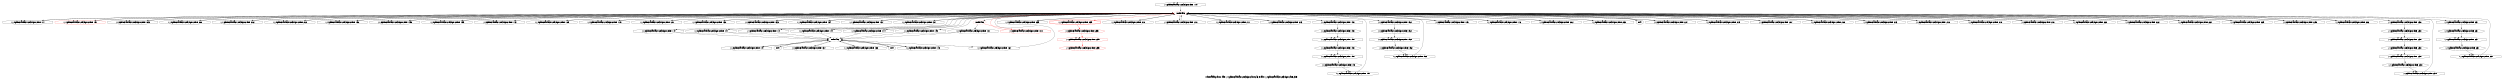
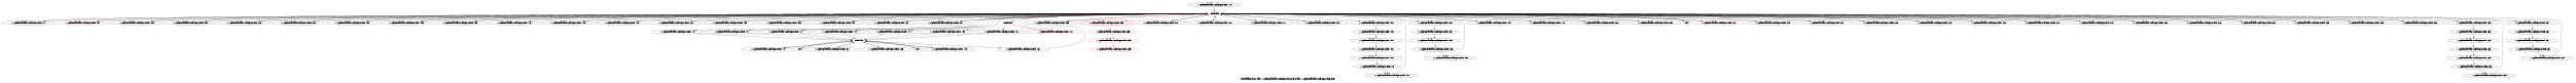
  digraph {
    label="Vulnerability from  'file ../../sphincs-a-sha2-128f/sign.c line 246 to file ../../sphincs-a-sha2-128f/sign.c line 235 ' "
    node [shape=octagon style=solid]
    node_495 [color=red shape=ellipse style=dashed]
    n2 [label="../../sphincs-a-sha2-128f/sign.c Line  177"]
    n3 [color=red label="../../sphincs-a-sha2-128f/sign.c Line  191"]
    n4 [label="../../sphincs-a-sha2-128f/sign.c Line  189"]
    n5 [label="../../sphincs-a-sha2-128f/sign.c Line  200"]
    n6 [label="../../sphincs-a-sha2-128f/sign.c Line  202"]
    n7 [label="../../sphincs-a-sha2-128f/sign.c Line  202"]
    n8 [label="../../sphincs-a-sha2-128f/sign.c Line  190"]
    n9 [label="../../sphincs-a-sha2-128f/sign.c Line  195"]
    n10 [label="../../sphincs-a-sha2-128f/sign.c Line  199"]
    n11 [label="../../sphincs-a-sha2-128f/sign.c Line  142"]
    n12 [label="../../sphincs-a-sha2-128f/sign.c Line  109"]
    n13 [label="../../sphincs-a-sha2-128f/sign.c Line  119"]
    n14 [label="../../sphincs-a-sha2-128f/sign.c Line  120"]
    n15 [label="../../sphincs-a-sha2-128f/sign.c Line  130"]
    n16 [label="../../sphincs-a-sha2-128f/sign.c Line  133"]
    n17 [label="../../sphincs-a-sha2-128f/sign.c Line  134"]
    n18 [label="../../sphincs-a-sha2-128f/sign.c Line  137"]
    n19 [label="../../sphincs-a-sha2-128f/sign.c Line  137"]
    n20 [label="../../sphincs-a-sha2-128f/sign.c Line  141"]
    n21 [label="../../sphincs-a-sha2-128f/sign.c Line  235"]
    n22 [color=red label="../../sphincs-a-sha2-128f/sign.c Line  235" shape=doubleoctagon]
    n23 [label="../../sphincs-a-sha2-128f/sign.c Line  210"]
    n24 [label="../../sphincs-a-sha2-128f/sign.c Line  210"]
    n25 [label="../../sphincs-a-sha2-128f/sign.c Line  211"]
    n26 [label="../../sphincs-a-sha2-128f/sign.c Line  213"]
    n27 [label="../../sphincs-a-sha2-128f/sign.c Line  144"]
    n28 [label="../../sphincs-a-sha2-128f/sign.c Line  144"]
    n29 [label="../../sphincs-a-sha2-128f/sign.c Line  145"]
    n30 [label="../../sphincs-a-sha2-128f/sign.c Line  147"]
    n31 [label="../../sphincs-a-sha2-128f/sign.c Line  147"]
    n32 [label="../../sphincs-a-sha2-128f/sign.c Line  151"]
    n33 [label="../../sphincs-a-sha2-128f/sign.c Line  152"]
    n34 [label="../../sphincs-a-sha2-128f/sign.c Line  175"]
    n35 [label="../../sphincs-a-sha2-128f/sign.c Line  176"]
    n36 [label="../../sphincs-a-sha2-128f/sign.c Line  202"]
    n37 [label="../../sphincs-a-sha2-128f/sign.c Line  203"]
    n38 [label=null]
-   n39 [label="../../sphincs-a-sha2-128f/sign.c Line  227"]
+   n39 [label="../../sphincs-a-sha2-128f/sign.c Line  227" color=red]
    n40 [label="../../sphincs-a-sha2-128f/sign.c Line  219"]
    n41 [label="../../sphincs-a-sha2-128f/sign.c Line  207"]
    n42 [label="../../sphincs-a-sha2-128f/sign.c Line  208"]
    n43 [label="../../sphincs-a-sha2-128f/sign.c Line  213"]
    n44 [label="../../sphincs-a-sha2-128f/sign.c Line  218"]
    n45 [label="../../sphincs-a-sha2-128f/sign.c Line  218"]
    n46 [label="../../sphincs-a-sha2-128f/sign.c Line  218"]
    n47 [label="../../sphincs-a-sha2-128f/sign.c Line  222"]
    n48 [label="../../sphincs-a-sha2-128f/sign.c Line  222"]
    n49 [label="../../sphincs-a-sha2-128f/sign.c Line  222"]
    n50 [label="../../sphincs-a-sha2-128f/sign.c Line  225"]
    n51 [label="../../sphincs-a-sha2-128f/sign.c Line  225"]
    n52 [label="../../sphincs-a-sha2-128f/sign.c Line  226"]
    n53 [label="../../sphincs-a-sha2-128f/sign.c Line  230"]
    n54 [label="../../sphincs-a-sha2-128f/sign.c Line  231"]
    node_498 [color=red shape=ellipse style=dashed]
    n56 [label="../../sphincs-a-sha2-128f/sign.c Line  110"]
    node_496 [shape=ellipse style=dashed]
    n58 [color=red label="../../sphincs-a-sha2-128f/sign.c Line  235" shape=ellipse]
    n59 [label="../../sphincs-a-sha2-128f/sign.c Line  151" shape=ellipse]
    n60 [label="../../sphincs-a-sha2-128f/sign.c Line  152" shape=ellipse]
    n61 [label="../../sphincs-a-sha2-128f/sign.c Line  230" shape=ellipse]
    n62 [label="../../sphincs-a-sha2-128f/sign.c Line  231" shape=ellipse]
    n63 [label="../../sphincs-a-sha2-128f/sign.c Line  137"]
    n64 [label="../../sphincs-a-sha2-128f/sign.c Line  138"]
    n65 [label=null]
    n66 [label="../../sphincs-a-sha2-128f/sign.c Line  148"]
    n67 [label="../../sphincs-a-sha2-128f/sign.c Line  147"]
    n68 [label="../../sphincs-a-sha2-128f/sign.c Line  167"]
    n69 [label=null]
    n70 [color=red label="../../sphincs-a-sha2-128f/sign.c Line  235"]
    n71 [label="../../sphincs-a-sha2-128f/sign.c Line  151"]
    n72 [label="../../sphincs-a-sha2-128f/sign.c Line  152"]
    n73 [label="../../sphincs-a-sha2-128f/sign.c Line  230"]
    n74 [label="../../sphincs-a-sha2-128f/sign.c Line  231"]
    n75 [color=red label="../../sphincs-a-sha2-128f/sign.c Line  100"]
    n76 [label="../../sphincs-a-sha2-128f/sign.c Line  101"]
    n77 [label="../../sphincs-a-sha2-128f/sign.c Line  152" shape=ellipse]
    n78 [label="../../sphincs-a-sha2-128f/sign.c Line  152"]
    n79 [color=red label="../../sphincs-a-sha2-128f/sign.c Line  235" shape=ellipse]
    n80 [label="../../sphincs-a-sha2-128f/sign.c Line  151" shape=ellipse]
    n81 [label="../../sphincs-a-sha2-128f/sign.c Line  151"]
    n82 [label="../../sphincs-a-sha2-128f/sign.c Line  151" shape=ellipse]
    n83 [label="../../sphincs-a-sha2-128f/sign.c Line  151"]
    n84 [label="../../sphincs-a-sha2-128f/sign.c Line  230" shape=ellipse]
    n85 [label="../../sphincs-a-sha2-128f/sign.c Line  230"]
    n86 [label="../../sphincs-a-sha2-128f/sign.c Line  230" shape=ellipse]
    n87 [label="../../sphincs-a-sha2-128f/sign.c Line  230"]
    n88 [label="../../sphincs-a-sha2-128f/sign.c Line  231" shape=ellipse]
    n89 [label="../../sphincs-a-sha2-128f/sign.c Line  231"]
    node_495 -> n2
    node_495 -> n3
    node_495 -> n4
    node_495 -> n5
    node_495 -> n6
    node_495 -> n7
    node_495 -> n8
    node_495 -> n9
    node_495 -> n10
    node_495 -> n11
    node_495 -> n12
    node_495 -> n13
    node_495 -> n14
    node_495 -> n15
    node_495 -> n16
    node_495 -> n17
    node_495 -> n18
    node_495 -> n19
    node_495 -> n20
    node_495 -> n21
    node_495 -> n22 [color=red]
    node_495 -> n23
    node_495 -> n24
    node_495 -> n25
    node_495 -> n26
    node_495 -> n27
    node_495 -> n28
    node_495 -> n29
    node_495 -> n30
    node_495 -> n31
    node_495 -> n32
    node_495 -> n33
    node_495 -> n34
    node_495 -> n35
    node_495 -> n36
    node_495 -> n37
    node_495 -> n38
    node_495 -> n39
    node_495 -> n40
    node_495 -> n41
    node_495 -> n42
    node_495 -> n43
    node_495 -> n44
    node_495 -> n45
    node_495 -> n46
    node_495 -> n47
    node_495 -> n48
    node_495 -> n49
    node_495 -> n50
    node_495 -> n51
    node_495 -> n52
    node_495 -> n53
    node_495 -> n54
    node_495 -> node_498
    n2 -> node_495
    n3 -> node_495
    n4 -> node_495
    n5 -> node_495
    n6 -> node_495
    n7 -> node_495
    n8 -> node_495
    n9 -> node_495
    n10 -> node_495
    n12 -> node_495
    n13 -> node_495
    n14 -> node_495
    n15 -> node_495
    n16 -> node_495
    n17 -> node_495
    n18 -> node_495
    n19 -> node_495
    n20 -> node_496
    n21 -> node_495
    n22 -> n58 [color=red]
    n23 -> node_495
    n24 -> node_495
    n25 -> node_495
    n26 -> node_495
    n27 -> node_496
    n28 -> node_496
    n29 -> node_496
    n30 -> node_496
    n31 -> node_496
    n32 -> n59
    n33 -> n60
    n34 -> node_495
    n35 -> node_495
    n36 -> node_495
    n37 -> node_495
    n38 -> node_495
    n39 -> node_495
    n40 -> node_495
    n41 -> node_495
    n42 -> node_495
    n43 -> node_495
    n44 -> node_495
    n45 -> node_495
    n46 -> node_495
    n47 -> node_495
    n48 -> node_495
    n49 -> node_495
    n50 -> node_495
    n51 -> node_495
    n52 -> node_495
    n53 -> n61
    n54 -> n62
    node_498 -> n75 [color=red]
    node_498 -> n76
    n56 -> node_495
    node_496 -> n63
    node_496 -> n64
    node_496 -> n65
    node_496 -> n66
    node_496 -> n67
    node_496 -> n68
    node_496 -> n69
    n58 -> n70 [color=red]
    n59 -> n71
    n60 -> n72
    n61 -> n73
    n62 -> n74
    n63 -> node_496
    n64 -> node_496
    n65 -> node_496
    n66 -> node_496
    n67 -> node_496
    n68 -> node_495
    n69 -> node_496
    n70 -> n79 [color=red]
    n71 -> n80
    n72 -> n77
    n73 -> n84
    n74 -> n88
    n75 -> node_495 [color=red]
    n76 -> node_496
    n77 -> n78
    n78 -> node_495
    n80 -> n81
    n81 -> n82
    n82 -> n83
    n83 -> node_495
    n84 -> n85
    n85 -> n86
    n86 -> n87
    n87 -> node_495
    n88 -> n89
    n89 -> node_495
  }
